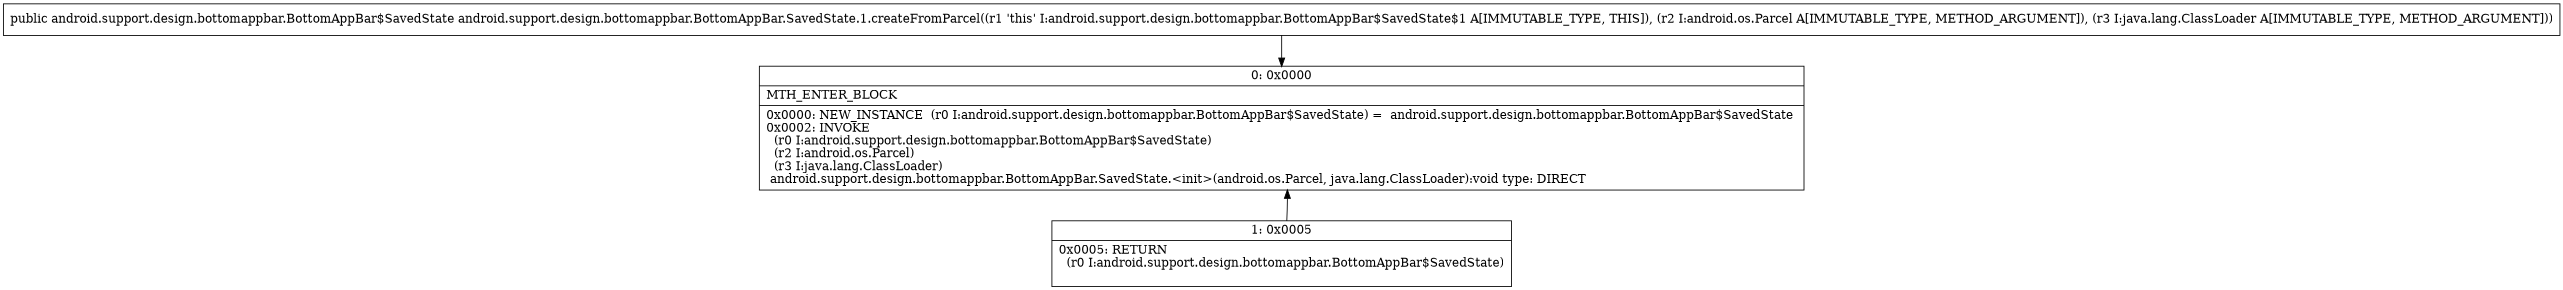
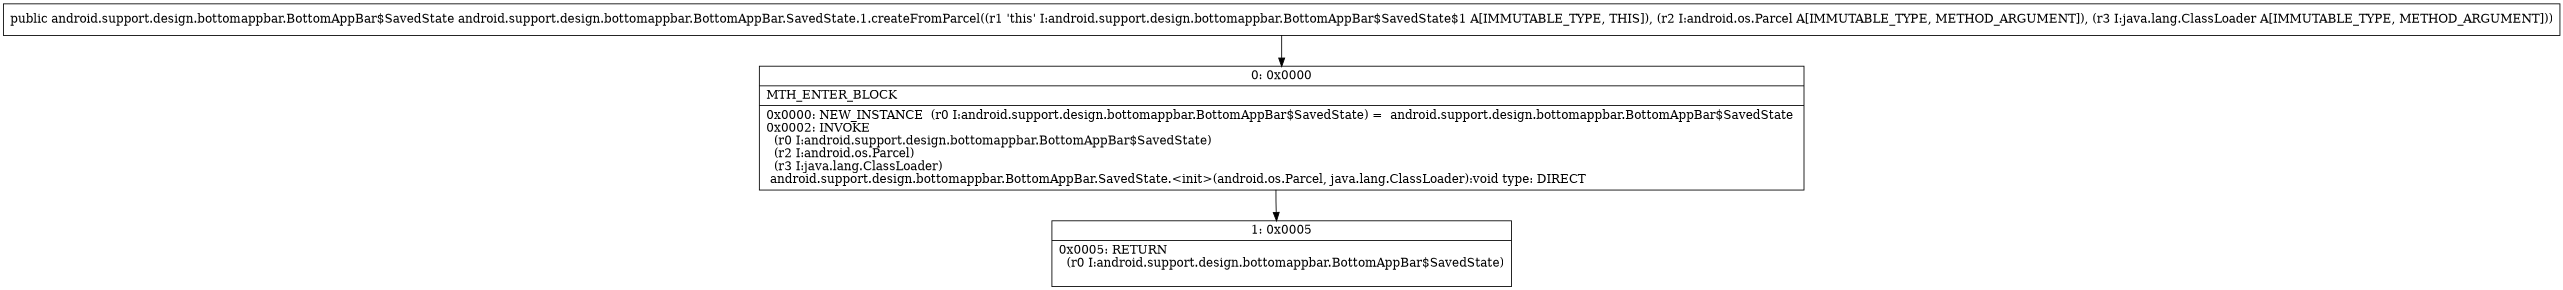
  digraph {
    node [shape=record]
    n1 [label="{0\:\ 0x0000|MTH_ENTER_BLOCK\l|0x0000: NEW_INSTANCE  (r0 I:android.support.design.bottomappbar.BottomAppBar$SavedState) =  android.support.design.bottomappbar.BottomAppBar$SavedState \l0x0002: INVOKE  \l  (r0 I:android.support.design.bottomappbar.BottomAppBar$SavedState)\l  (r2 I:android.os.Parcel)\l  (r3 I:java.lang.ClassLoader)\l android.support.design.bottomappbar.BottomAppBar.SavedState.\<init\>(android.os.Parcel, java.lang.ClassLoader):void type: DIRECT \l}"]
    n2 [label="{1\:\ 0x0005|0x0005: RETURN  \l  (r0 I:android.support.design.bottomappbar.BottomAppBar$SavedState)\l \l}"]
    n3 [label="{public android.support.design.bottomappbar.BottomAppBar$SavedState android.support.design.bottomappbar.BottomAppBar.SavedState.1.createFromParcel((r1 'this' I:android.support.design.bottomappbar.BottomAppBar$SavedState$1 A[IMMUTABLE_TYPE, THIS]), (r2 I:android.os.Parcel A[IMMUTABLE_TYPE, METHOD_ARGUMENT]), (r3 I:java.lang.ClassLoader A[IMMUTABLE_TYPE, METHOD_ARGUMENT])) }"]
-   n2 -> n1
+   n1 -> n2
    n3 -> n1
  }
